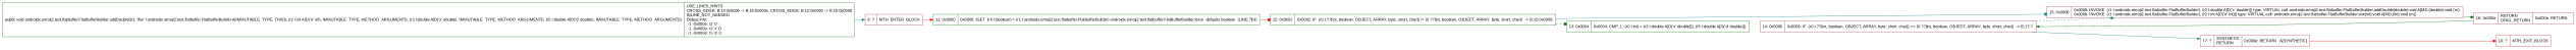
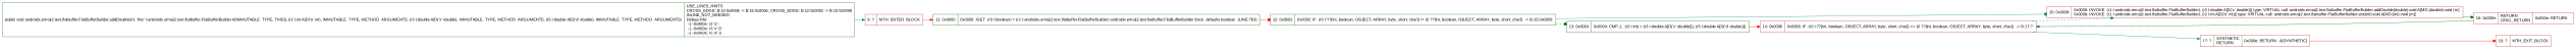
  digraph {
    fontname="Liberation Sans"
    rankdir=LR
    node [color=brown fontname="Liberation Sans" shape=record]
    edge [arrowhead=normal color=red fontname="Liberation Sans"]
    n1 [label="{9\:\ ?|MTH_ENTER_BLOCK\l}"]
    n2 [color=darkgreen label="{11\:\ 0x0000|0x0000: IGET  (r0 I:boolean) = (r1 I:androidx.emoji2.text.flatbuffer.FlatBufferBuilder) androidx.emoji2.text.flatbuffer.FlatBufferBuilder.force_defaults boolean  (LINE:763)\l}"]
    n3 [color=darkgreen label="{12\:\ 0x0002|0x0002: IF  (r0 I:??[int, boolean, OBJECT, ARRAY, byte, short, char]) != (0 ??[int, boolean, OBJECT, ARRAY, byte, short, char])  \-\> B:15:0x0008 \l}"]
    n4 [color=darkgreen label="{13\:\ 0x0004|0x0004: CMP_L  (r0 I:int) = (r3 I:double A[D('x' double)]), (r5 I:double A[D('d' double)]) \l}"]
    n5 [label="{15\:\ 0x0008|0x0008: INVOKE  (r1 I:androidx.emoji2.text.flatbuffer.FlatBufferBuilder), (r3 I:double A[D('x' double)]) type: VIRTUAL call: androidx.emoji2.text.flatbuffer.FlatBufferBuilder.addDouble(double):void A[MD:(double):void (m)]\l0x000b: INVOKE  (r1 I:androidx.emoji2.text.flatbuffer.FlatBufferBuilder), (r2 I:int A[D('o' int)]) type: VIRTUAL call: androidx.emoji2.text.flatbuffer.FlatBufferBuilder.slot(int):void A[MD:(int):void (m)]\l}"]
    n6 [label="{14\:\ 0x0006|0x0006: IF  (r0 I:??[int, boolean, OBJECT, ARRAY, byte, short, char]) == (0 ??[int, boolean, OBJECT, ARRAY, byte, short, char])  \-\> B:17:? \l}"]
    n7 [label="{16\:\ 0x000e|RETURN\lORIG_RETURN\l|0x000e: RETURN   \l}"]
    n8 [label="{17\:\ ?|SYNTHETIC\lRETURN\l|0x000e: RETURN   A[SYNTHETIC]\l}"]
    n9 [label="{10\:\ ?|MTH_EXIT_BLOCK\l}"]
    n10 [color=darkgreen label="{public void androidx.emoji2.text.flatbuffer.FlatBufferBuilder.addDouble((r1 'this' I:androidx.emoji2.text.flatbuffer.FlatBufferBuilder A[IMMUTABLE_TYPE, THIS]), (r2 I:int A[D('o' int), IMMUTABLE_TYPE, METHOD_ARGUMENT]), (r3 I:double A[D('x' double), IMMUTABLE_TYPE, METHOD_ARGUMENT]), (r5 I:double A[D('d' double), IMMUTABLE_TYPE, METHOD_ARGUMENT]))  | USE_LINES_HINTS\lCROSS_EDGE: B:14:0x0006 \-\> B:16:0x000e, CROSS_EDGE: B:12:0x0002 \-\> B:15:0x0008\lINLINE_NOT_NEEDED\lDebug Info:\l  \-1 \-0x000e: r2 'o' I\l  \-1 \-0x000e: r3 'x' D\l  \-1 \-0x000e: r5 'd' D\l}"]
    n1 -> n2
    n2 -> n3 [arrowhead=box]
    n3 -> n4 [arrowhead=box color=darkgreen style=dashed]
    n3 -> n5 [arrowhead=box color=teal]
+   n4 -> n6 [arrowhead=diamond]
    n5 -> n7 [arrowhead=diamond color=darkgreen]
    n6 -> n5 [arrowhead=diamond color=teal style=dashed]
    n6 -> n8 [color=teal]
    n7 -> n6 [color=darkgreen]
    n8 -> n9 [arrowhead=diamond]
    n10 -> n1 [color=teal]
  }
